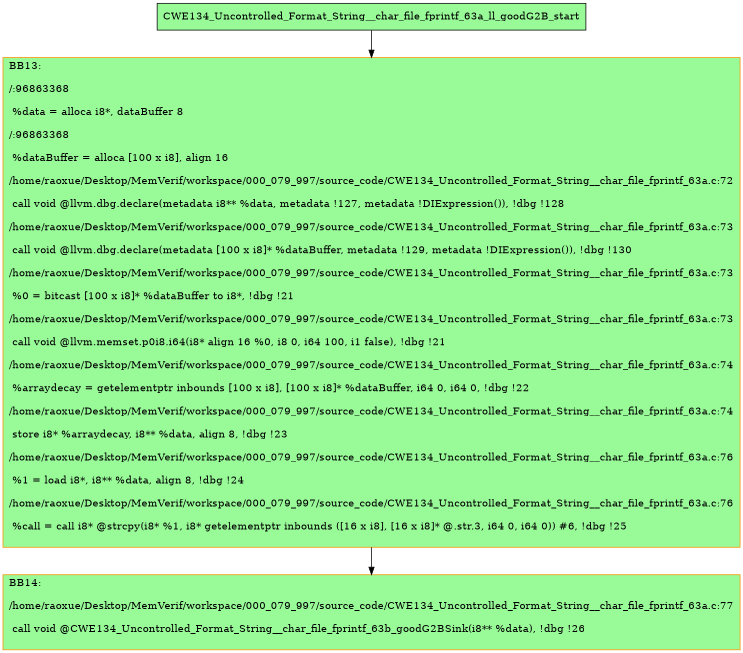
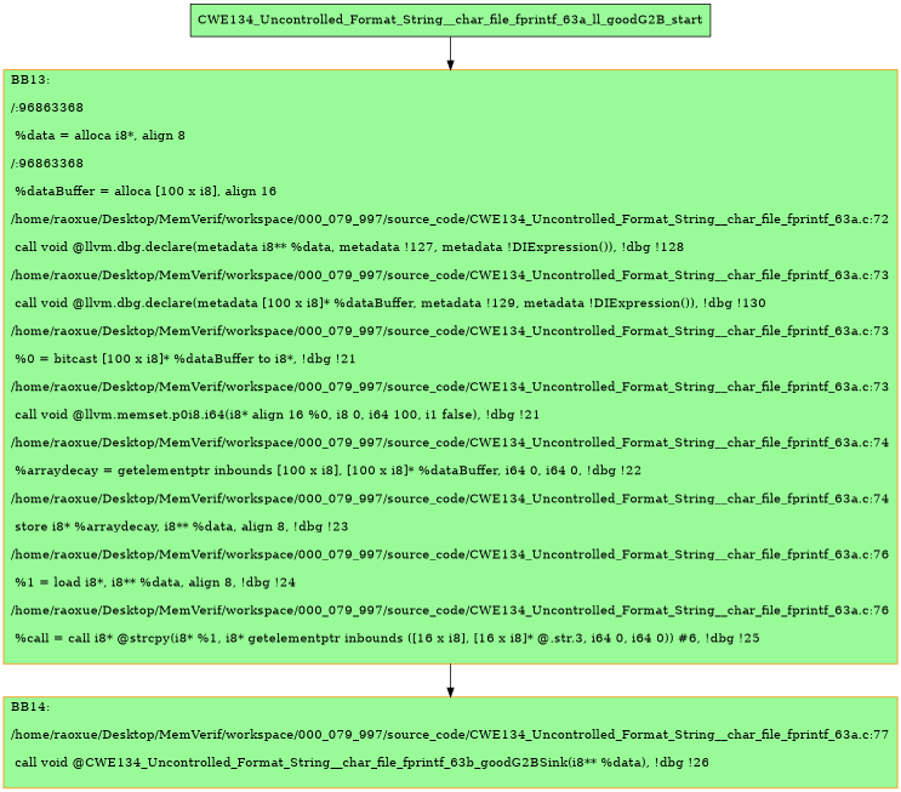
  digraph {
    node [color=darkorange fillcolor=palegreen shape=record style=filled]
    n1 [color=black label="{CWE134_Uncontrolled_Format_String__char_file_fprintf_63a_ll_goodG2B_start}"]
-   n2 [label="{BB13:\l\l/:96863368\l\n  %data = alloca i8*, dataBuffer 8\l\n/:96863368\l\n  %dataBuffer = alloca [100 x i8], align 16\l\n/home/raoxue/Desktop/MemVerif/workspace/000_079_997/source_code/CWE134_Uncontrolled_Format_String__char_file_fprintf_63a.c:72\l\n  call void @llvm.dbg.declare(metadata i8** %data, metadata !127, metadata !DIExpression()), !dbg !128\l\n/home/raoxue/Desktop/MemVerif/workspace/000_079_997/source_code/CWE134_Uncontrolled_Format_String__char_file_fprintf_63a.c:73\l\n  call void @llvm.dbg.declare(metadata [100 x i8]* %dataBuffer, metadata !129, metadata !DIExpression()), !dbg !130\l\n/home/raoxue/Desktop/MemVerif/workspace/000_079_997/source_code/CWE134_Uncontrolled_Format_String__char_file_fprintf_63a.c:73\l\n  %0 = bitcast [100 x i8]* %dataBuffer to i8*, !dbg !21\l\n/home/raoxue/Desktop/MemVerif/workspace/000_079_997/source_code/CWE134_Uncontrolled_Format_String__char_file_fprintf_63a.c:73\l\n  call void @llvm.memset.p0i8.i64(i8* align 16 %0, i8 0, i64 100, i1 false), !dbg !21\l\n/home/raoxue/Desktop/MemVerif/workspace/000_079_997/source_code/CWE134_Uncontrolled_Format_String__char_file_fprintf_63a.c:74\l\n  %arraydecay = getelementptr inbounds [100 x i8], [100 x i8]* %dataBuffer, i64 0, i64 0, !dbg !22\l\n/home/raoxue/Desktop/MemVerif/workspace/000_079_997/source_code/CWE134_Uncontrolled_Format_String__char_file_fprintf_63a.c:74\l\n  store i8* %arraydecay, i8** %data, align 8, !dbg !23\l\n/home/raoxue/Desktop/MemVerif/workspace/000_079_997/source_code/CWE134_Uncontrolled_Format_String__char_file_fprintf_63a.c:76\l\n  %1 = load i8*, i8** %data, align 8, !dbg !24\l\n/home/raoxue/Desktop/MemVerif/workspace/000_079_997/source_code/CWE134_Uncontrolled_Format_String__char_file_fprintf_63a.c:76\l\n  %call = call i8* @strcpy(i8* %1, i8* getelementptr inbounds ([16 x i8], [16 x i8]* @.str.3, i64 0, i64 0)) #6, !dbg !25\l\n}"]
+   n2 [label="{BB13:\l\l/:96863368\l\n  %data = alloca i8*, align 8\l\n/:96863368\l\n  %dataBuffer = alloca [100 x i8], align 16\l\n/home/raoxue/Desktop/MemVerif/workspace/000_079_997/source_code/CWE134_Uncontrolled_Format_String__char_file_fprintf_63a.c:72\l\n  call void @llvm.dbg.declare(metadata i8** %data, metadata !127, metadata !DIExpression()), !dbg !128\l\n/home/raoxue/Desktop/MemVerif/workspace/000_079_997/source_code/CWE134_Uncontrolled_Format_String__char_file_fprintf_63a.c:73\l\n  call void @llvm.dbg.declare(metadata [100 x i8]* %dataBuffer, metadata !129, metadata !DIExpression()), !dbg !130\l\n/home/raoxue/Desktop/MemVerif/workspace/000_079_997/source_code/CWE134_Uncontrolled_Format_String__char_file_fprintf_63a.c:73\l\n  %0 = bitcast [100 x i8]* %dataBuffer to i8*, !dbg !21\l\n/home/raoxue/Desktop/MemVerif/workspace/000_079_997/source_code/CWE134_Uncontrolled_Format_String__char_file_fprintf_63a.c:73\l\n  call void @llvm.memset.p0i8.i64(i8* align 16 %0, i8 0, i64 100, i1 false), !dbg !21\l\n/home/raoxue/Desktop/MemVerif/workspace/000_079_997/source_code/CWE134_Uncontrolled_Format_String__char_file_fprintf_63a.c:74\l\n  %arraydecay = getelementptr inbounds [100 x i8], [100 x i8]* %dataBuffer, i64 0, i64 0, !dbg !22\l\n/home/raoxue/Desktop/MemVerif/workspace/000_079_997/source_code/CWE134_Uncontrolled_Format_String__char_file_fprintf_63a.c:74\l\n  store i8* %arraydecay, i8** %data, align 8, !dbg !23\l\n/home/raoxue/Desktop/MemVerif/workspace/000_079_997/source_code/CWE134_Uncontrolled_Format_String__char_file_fprintf_63a.c:76\l\n  %1 = load i8*, i8** %data, align 8, !dbg !24\l\n/home/raoxue/Desktop/MemVerif/workspace/000_079_997/source_code/CWE134_Uncontrolled_Format_String__char_file_fprintf_63a.c:76\l\n  %call = call i8* @strcpy(i8* %1, i8* getelementptr inbounds ([16 x i8], [16 x i8]* @.str.3, i64 0, i64 0)) #6, !dbg !25\l\n}"]
    n3 [label="{BB14:\l\l/home/raoxue/Desktop/MemVerif/workspace/000_079_997/source_code/CWE134_Uncontrolled_Format_String__char_file_fprintf_63a.c:77\l\n  call void @CWE134_Uncontrolled_Format_String__char_file_fprintf_63b_goodG2BSink(i8** %data), !dbg !26\l\n}"]
    n1 -> n2
    n2 -> n3
  }
